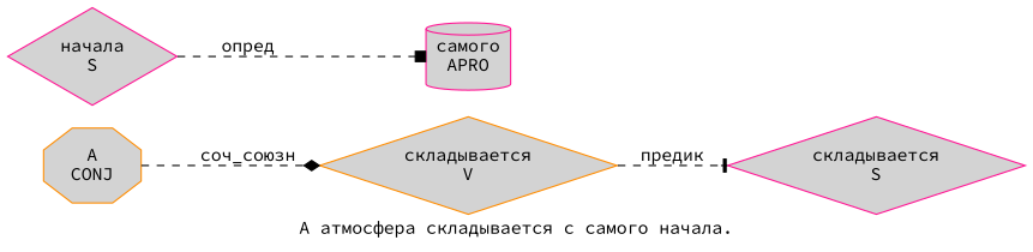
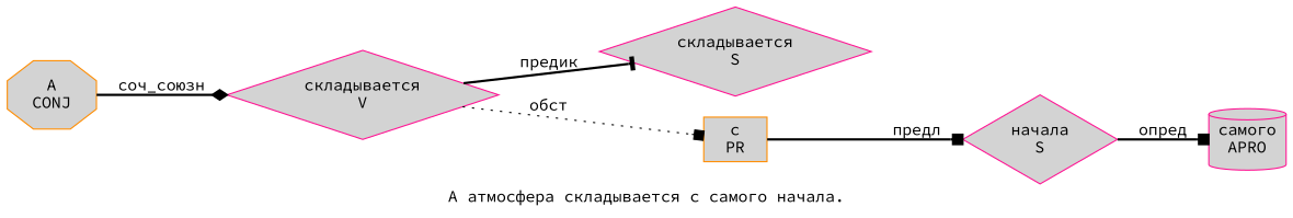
  digraph {
    fontname="Source Code Pro"
    label="А атмосфера складывается с самого начала."
    rankdir=LR
    node [color=deeppink fillcolor=lightgray fontname="Source Code Pro" penwidth=1 shape=diamond style=filled]
    edge [arrowhead=box fontname="Source Code Pro" style=bold]
    n1 [color=darkorange label="А\nCONJ" shape=octagon]
-   n2 [color=darkorange label="складывается\nV"]
+   n2 [label="складывается\nV"]
    n3 [label="складывается\nS"]
+   n4 [color=darkorange label="с\nPR" shape=box]
    n5 [label="начала\nS"]
    n6 [label="самого\nAPRO" shape=cylinder]
-   n1 -> n2 [arrowhead=diamond label="соч_союзн" style=dashed]
-   n2 -> n3 [arrowhead=tee label="предик" style=dashed]
-   n5 -> n6 [label="опред" style=dashed]
+   n1 -> n2 [arrowhead=diamond label="соч_союзн"]
+   n2 -> n3 [arrowhead=tee label="предик"]
+   n2 -> n4 [label="обст" style=dotted]
+   n4 -> n5 [label="предл"]
+   n5 -> n6 [label="опред"]
  }
